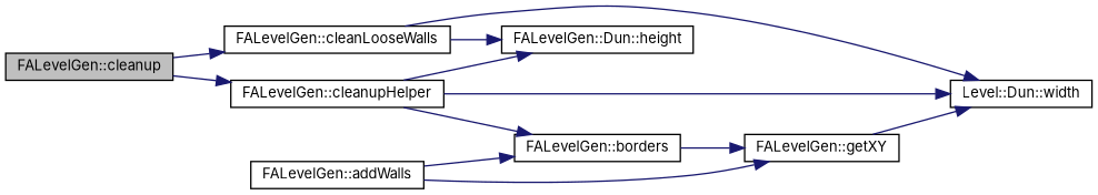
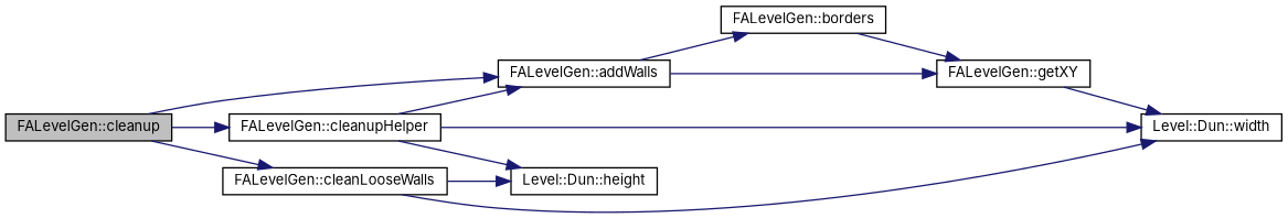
  digraph {
    fontname=Inter
    rankdir=LR
    node [color=black fillcolor=white fontname=Inter fontsize=10 shape=record style=filled]
    edge [color=midnightblue fontname=Inter fontsize=10 labelfontname=Helvetica labelfontsize=10 style=solid]
    n1 [fillcolor=grey75 fontcolor=black height=0.2 label="FALevelGen::cleanup" width=0.4]
    n2 [height=0.2 label="FALevelGen::cleanupHelper" width=0.4]
    n3 [height=0.2 label="FALevelGen::addWalls" width=0.4]
    n4 [height=0.2 label="FALevelGen::cleanLooseWalls" width=0.4]
    n5 [height=0.2 label="Level::Dun::width" width=0.4]
-   n6 [height=0.2 label="FALevelGen::Dun::height" width=0.4]
+   n6 [height=0.2 label="Level::Dun::height" width=0.4]
    n7 [height=0.2 label="FALevelGen::borders" width=0.4]
    n8 [height=0.2 label="FALevelGen::getXY" width=0.4]
    n1 -> n2
+   n1 -> n3
    n1 -> n4
    n2 -> n5
    n2 -> n6
-   n2 -> n7
+   n2 -> n3
    n3 -> n7
    n3 -> n8
    n4 -> n5
    n4 -> n6
    n7 -> n8
    n8 -> n5
  }
